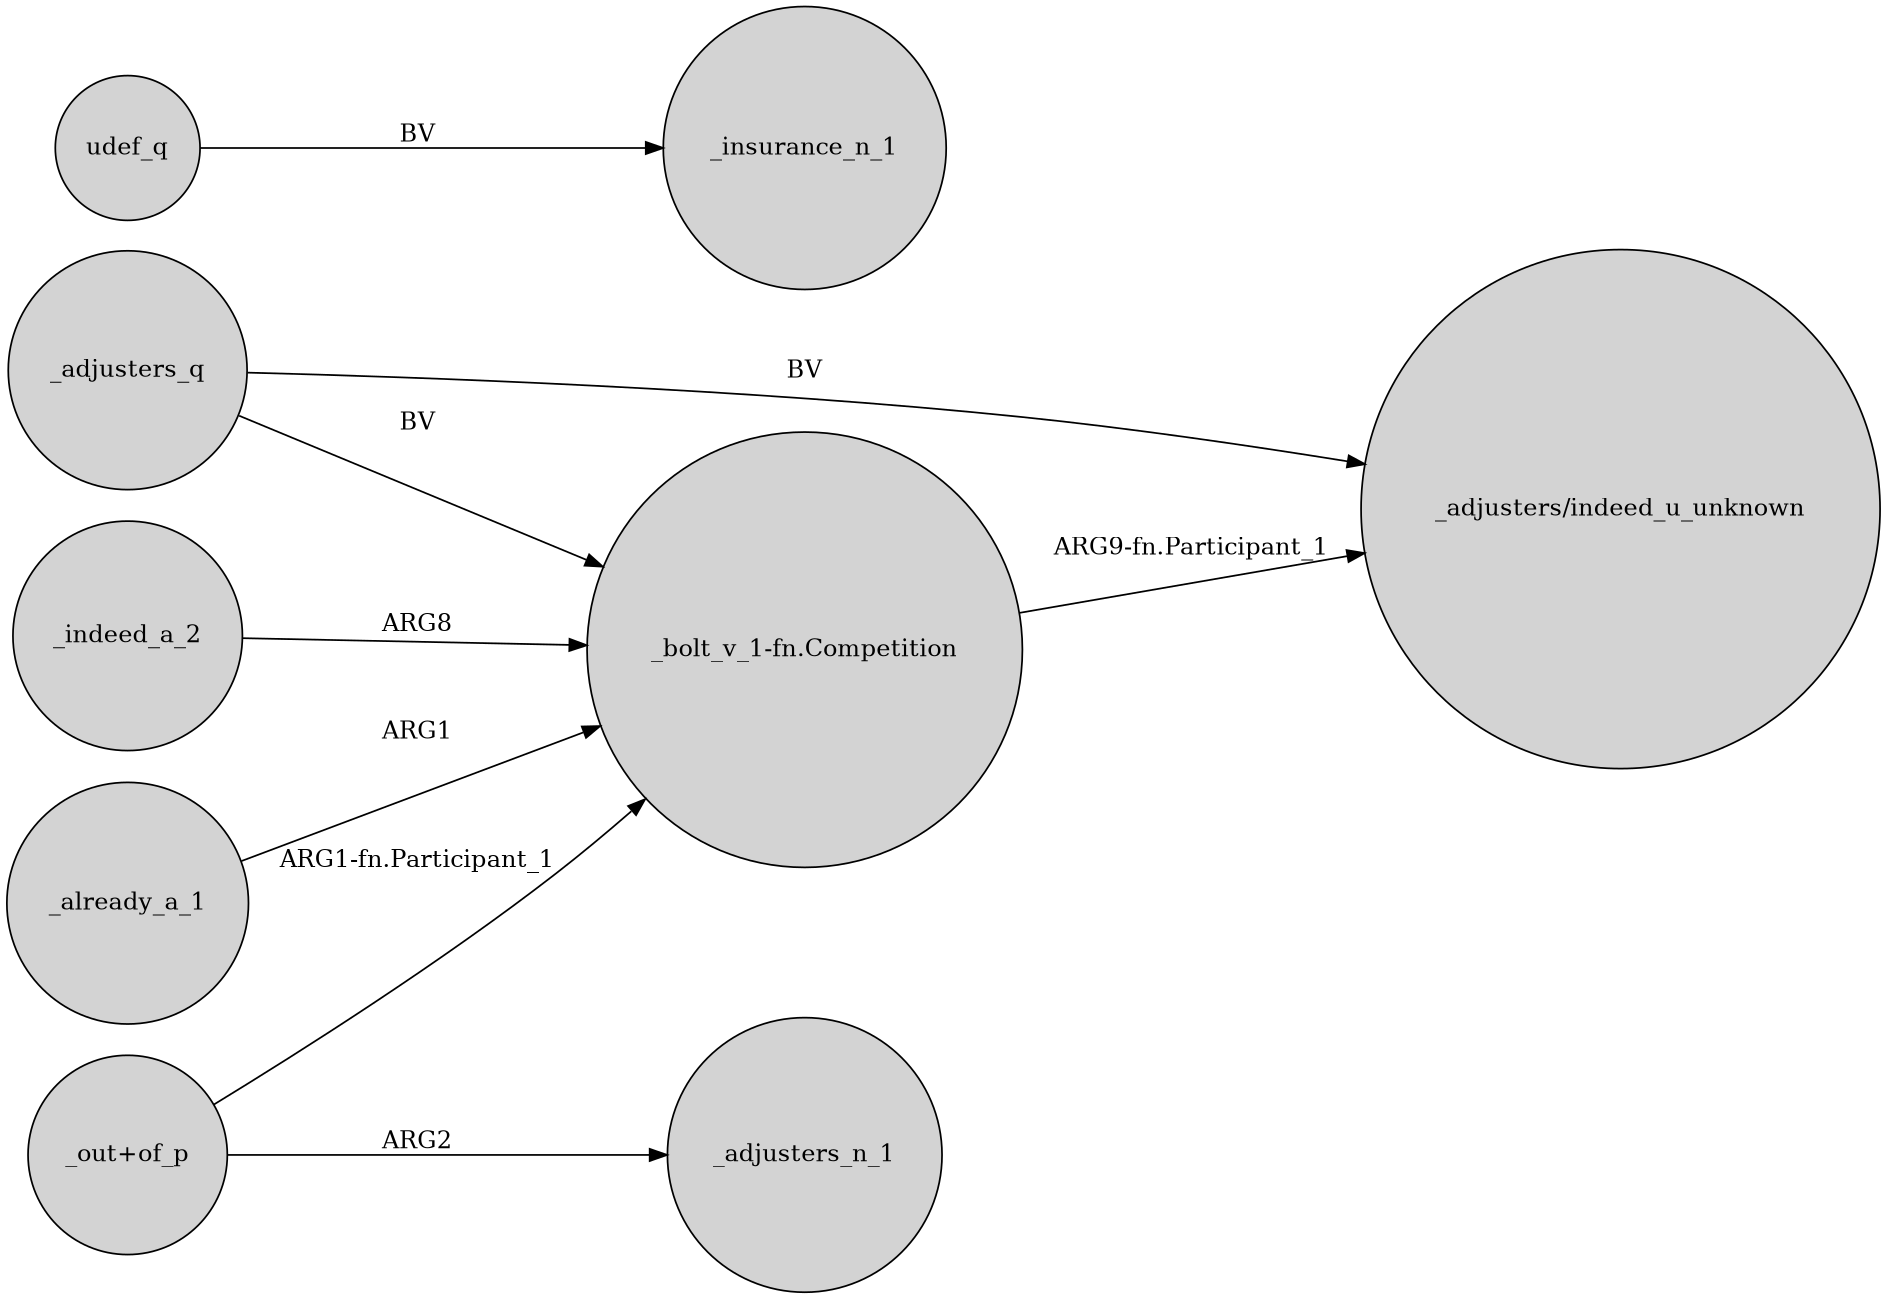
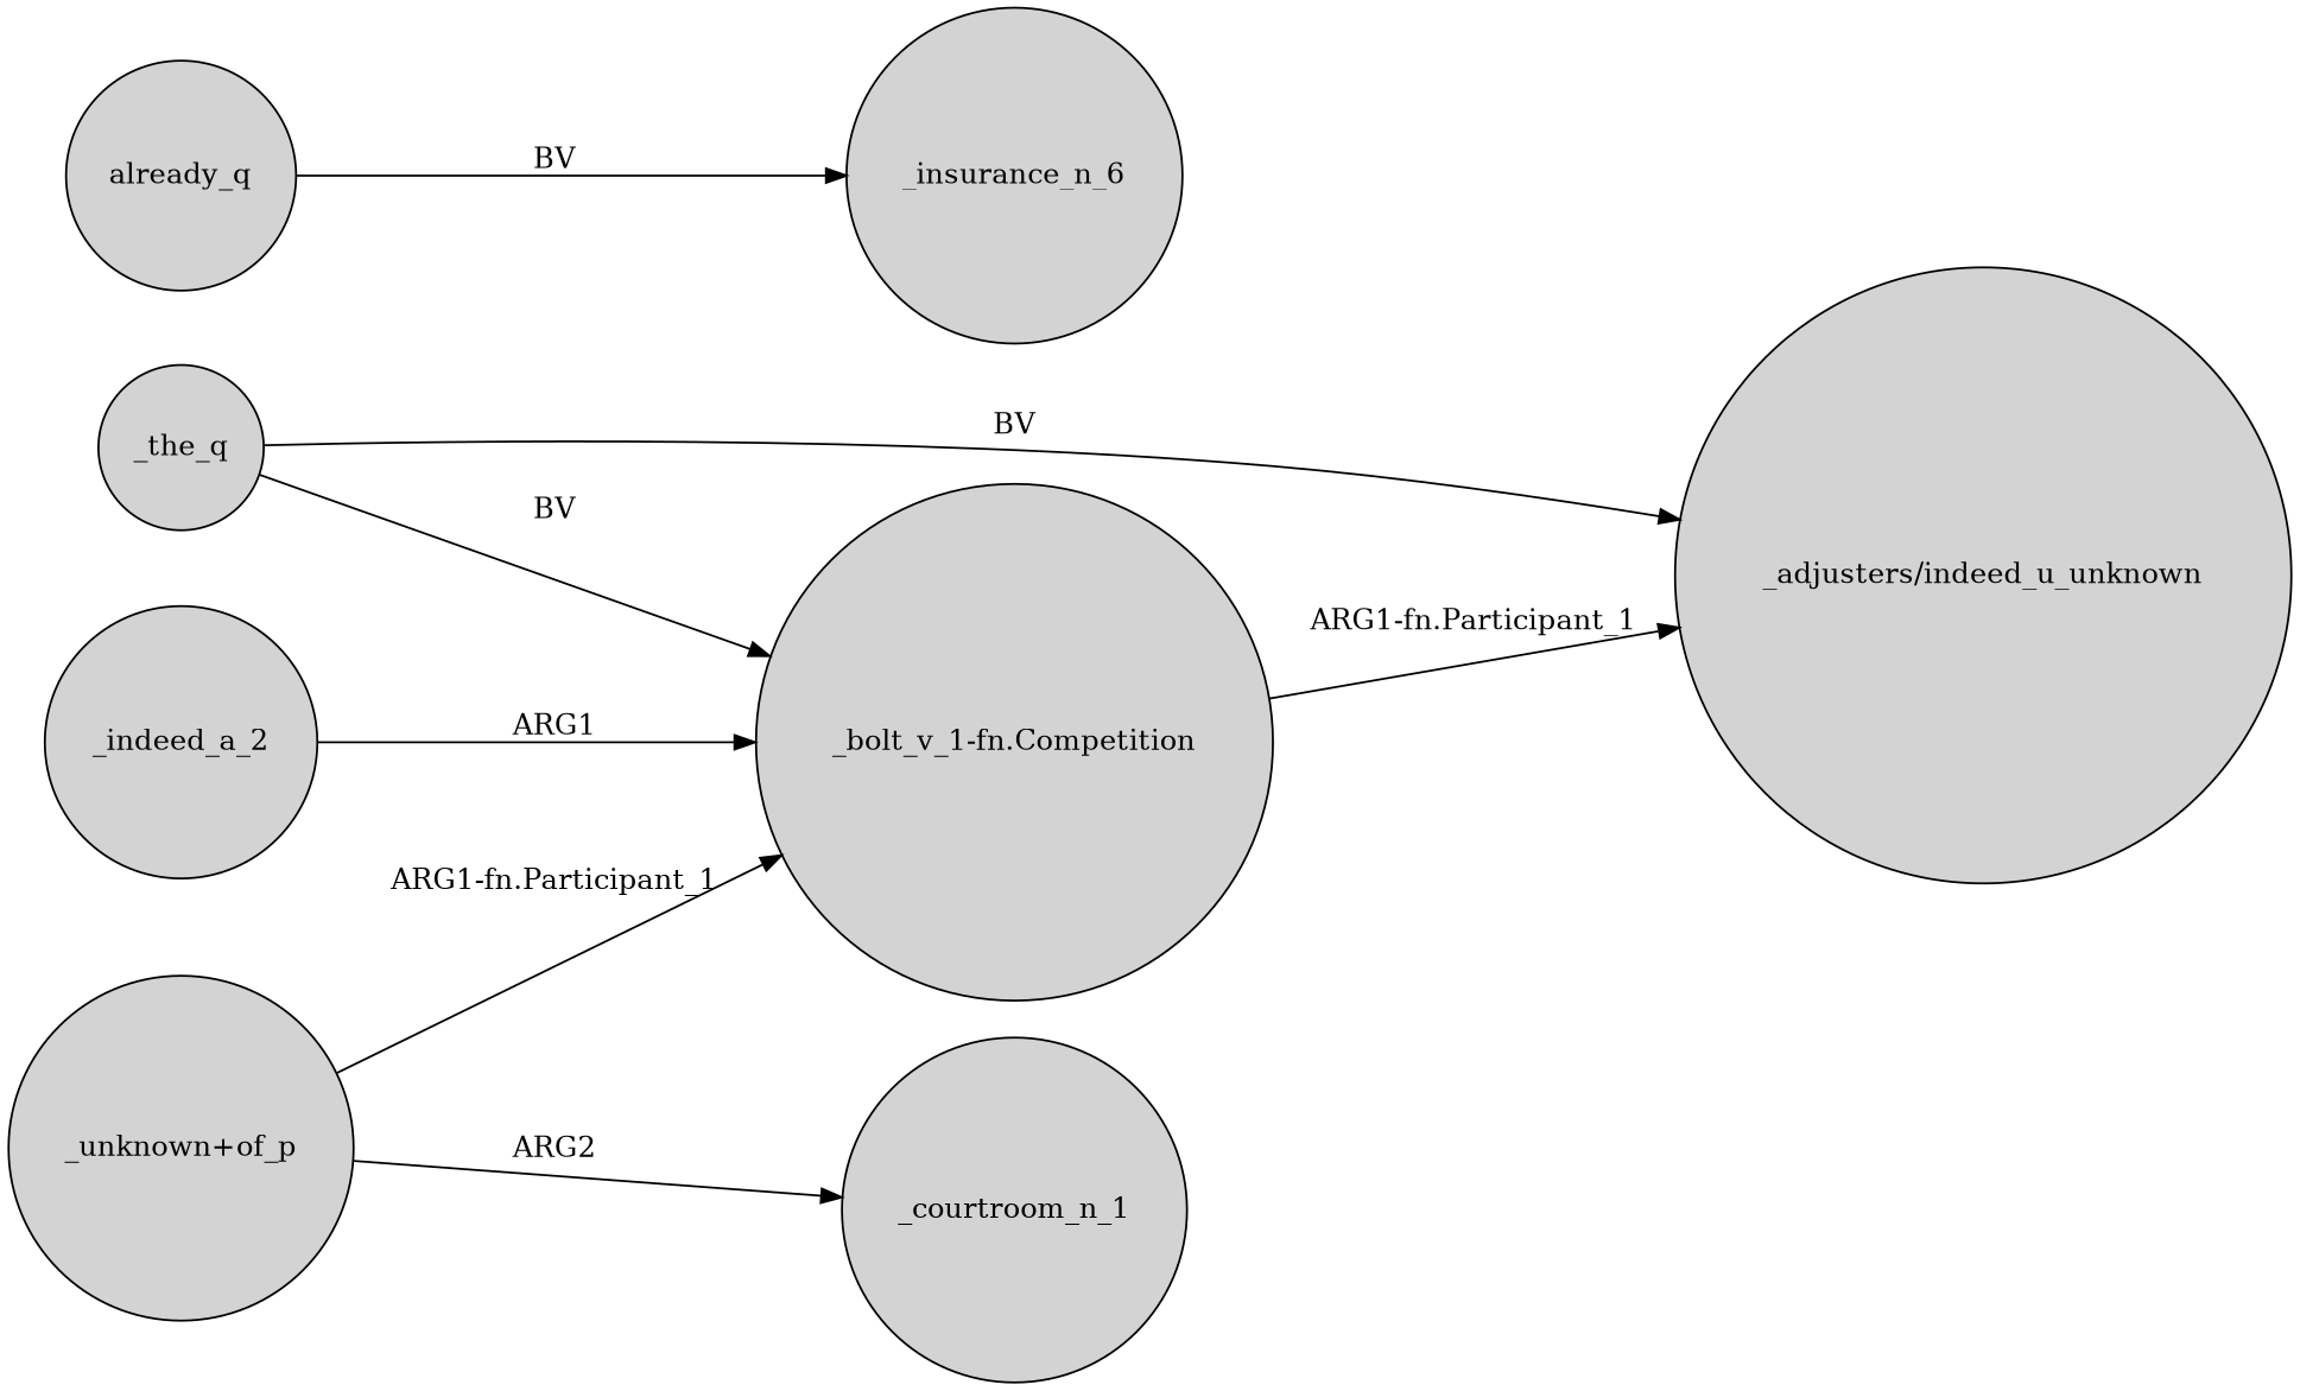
  digraph {
    rankdir=LR
    node [shape=circle style=filled]
-   _already_a_1
    "_bolt_v_1-fn.Competition"
    n3 [label="_adjusters/indeed_u_unknown"]
-   udef_q
-   _insurance_n_1
+   udef_q [label=already_q]
+   _insurance_n_1 [label=_insurance_n_6]
    n6 [label=_indeed_a_2]
-   "_out+of_p"
-   _courtroom_n_1 [label=_adjusters_n_1]
-   _the_q [label=_adjusters_q]
-   _already_a_1 -> "_bolt_v_1-fn.Competition" [label=ARG1]
-   "_bolt_v_1-fn.Competition" -> n3 [label="ARG9-fn.Participant_1"]
+   "_out+of_p" [label="_unknown+of_p"]
+   _courtroom_n_1
+   _the_q
+   "_bolt_v_1-fn.Competition" -> n3 [label="ARG1-fn.Participant_1"]
    udef_q -> _insurance_n_1 [label=BV]
-   n6 -> "_bolt_v_1-fn.Competition" [label=ARG8]
+   n6 -> "_bolt_v_1-fn.Competition" [label=ARG1]
    "_out+of_p" -> "_bolt_v_1-fn.Competition" [label="ARG1-fn.Participant_1"]
    "_out+of_p" -> _courtroom_n_1 [label=ARG2]
    _the_q -> "_bolt_v_1-fn.Competition" [label=BV]
    _the_q -> n3 [label=BV]
  }
